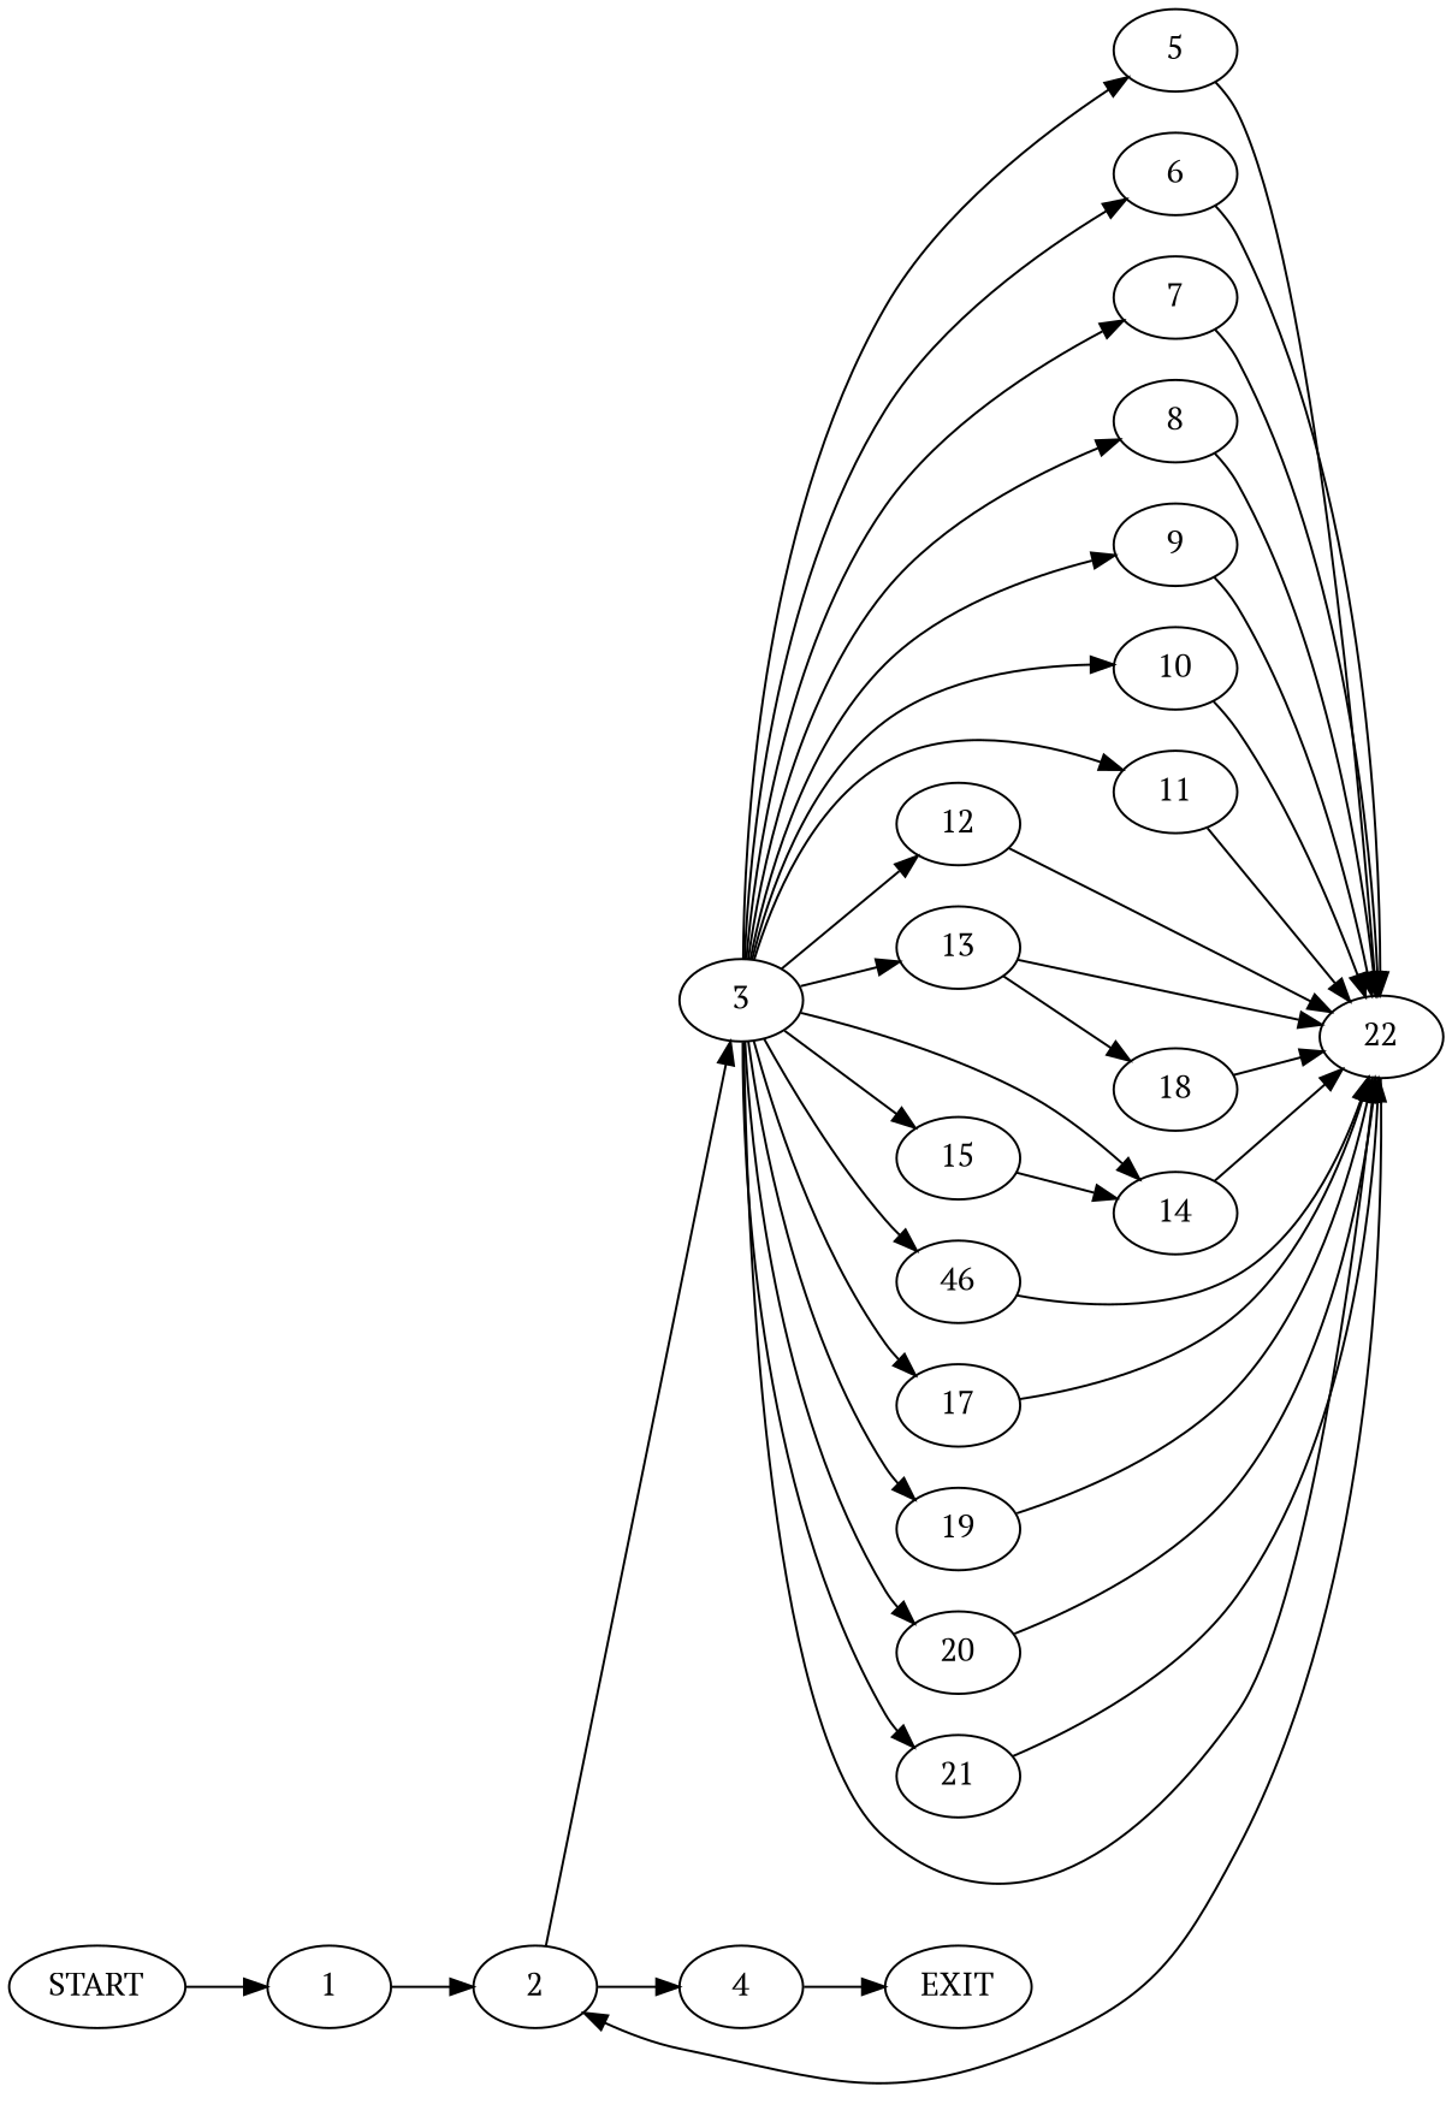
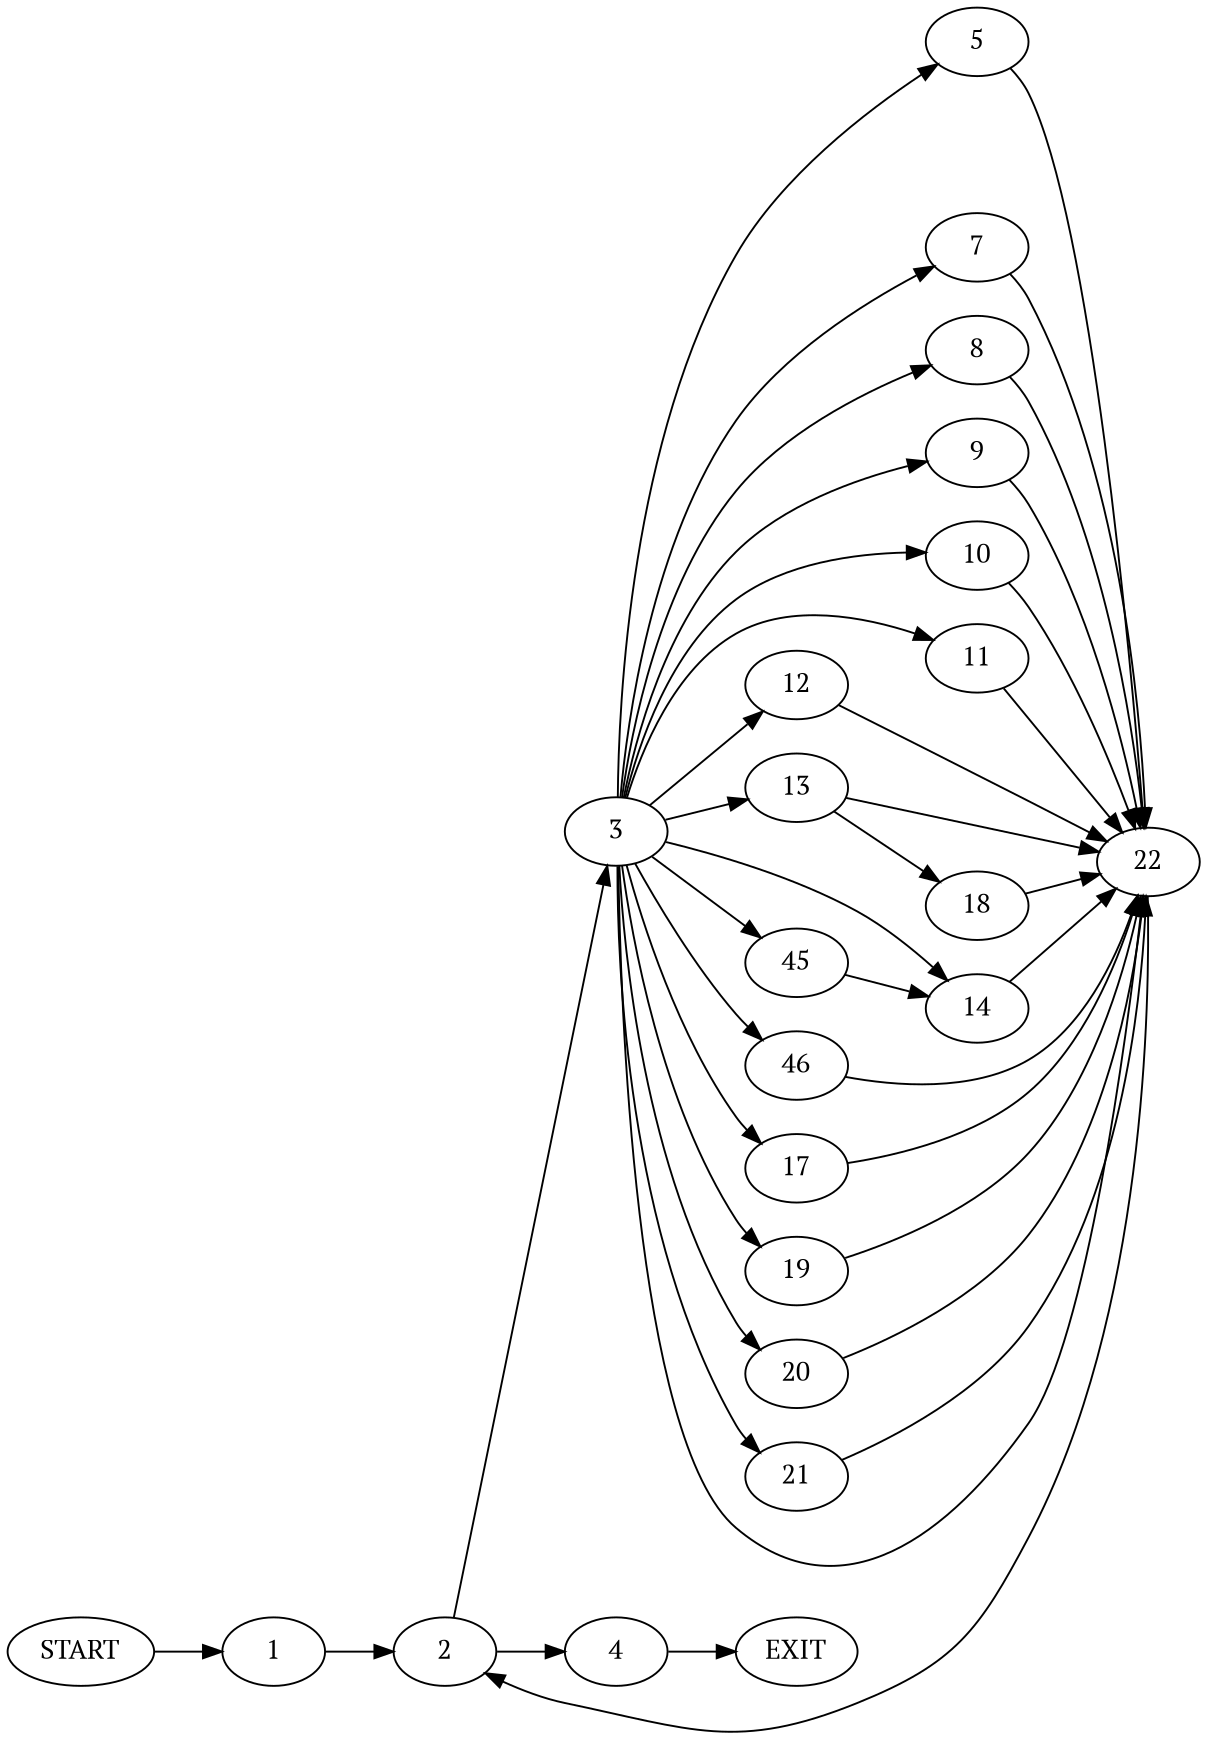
  digraph {
    fontname="PT Serif"
    rankdir=LR
    node [fontname="PT Serif"]
    edge [fontname="PT Serif"]
    n1 [label=START]
    1
    2
    n4 [label=EXIT]
    3
    4
    5
-   6
    7
    8
    9
    10
    11
    12
    13
    14
-   15
+   15 [label=45]
    n18 [label=46]
    17
    19
    20
    21
    22
    18
    n1 -> 1
    1 -> 2
    2 -> 3
    2 -> 4
    3 -> 5
-   3 -> 6
    3 -> 7
    3 -> 8
    3 -> 9
    3 -> 10
    3 -> 11
    3 -> 12
    3 -> 13
    3 -> 14
    3 -> 15
    3 -> n18
    3 -> 17
    3 -> 19
    3 -> 20
    3 -> 21
    3 -> 22
    4 -> n4
    5 -> 22
-   6 -> 22
    7 -> 22
    8 -> 22
    9 -> 22
    10 -> 22
    11 -> 22
    12 -> 22
    13 -> 22
    13 -> 18
    14 -> 22
    15 -> 14
    n18 -> 22
    17 -> 22
    19 -> 22
    20 -> 22
    21 -> 22
    22 -> 2
    18 -> 22
  }
